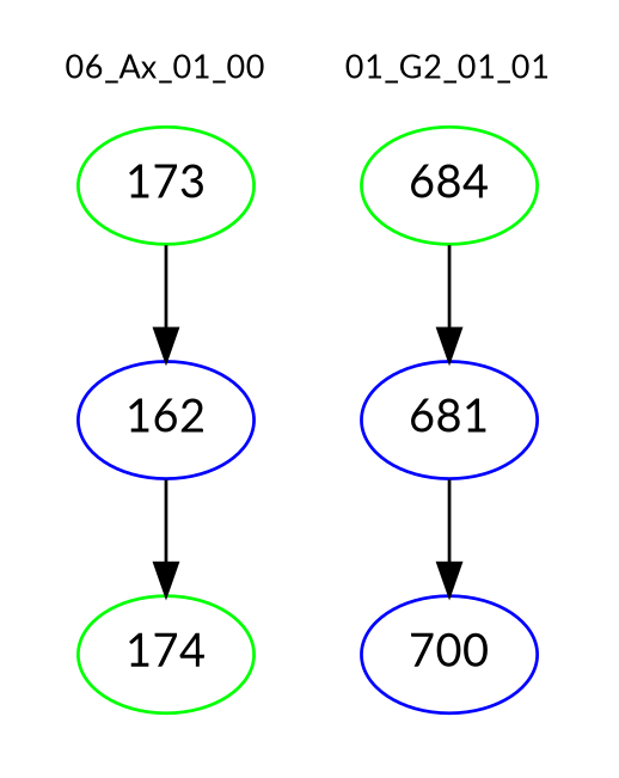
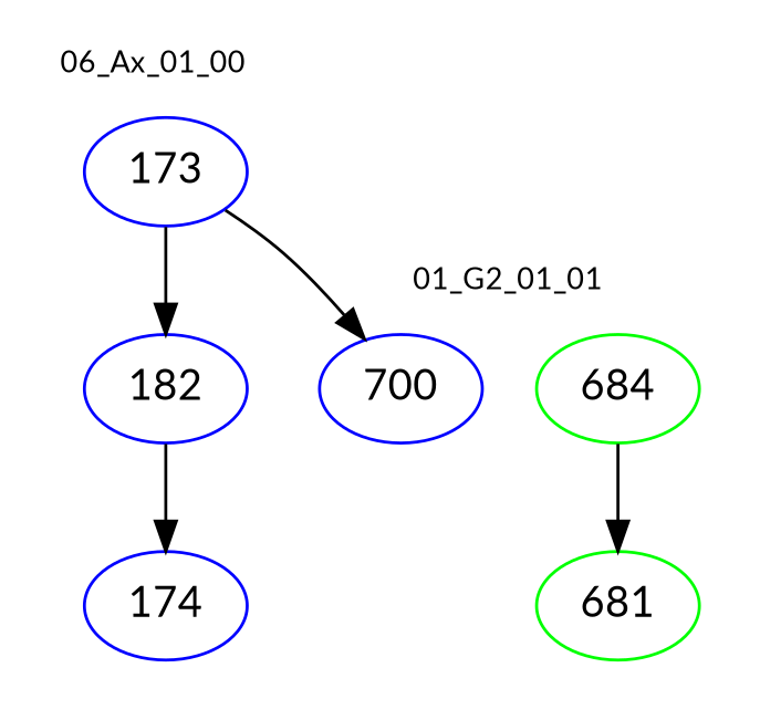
  digraph {
    fontname=Lato
    node [color=blue fontname=Lato]
    edge [color=black fontname=Lato]
-   n1 [color=green label=173]
-   n2 [label=162]
-   n3 [color=green label=174]
+   n1 [label=173]
+   n2 [label=182]
+   n3 [label=174]
    n4 [color=green label=684]
-   n5 [label=681]
+   n5 [color=green label=681]
    n6 [label=700]
    subgraph cluster_1 {
      color=white
      fontsize=10
      label="06_Ax_01_00"
      n1
      n2
      n3
    }
    subgraph cluster_2 {
      color=white
      fontsize=10
      label="01_G2_01_01"
      n4
      n5
      n6
    }
    n1 -> n2
    n2 -> n3
    n4 -> n5
-   n5 -> n6
+   n1 -> n6
  }
